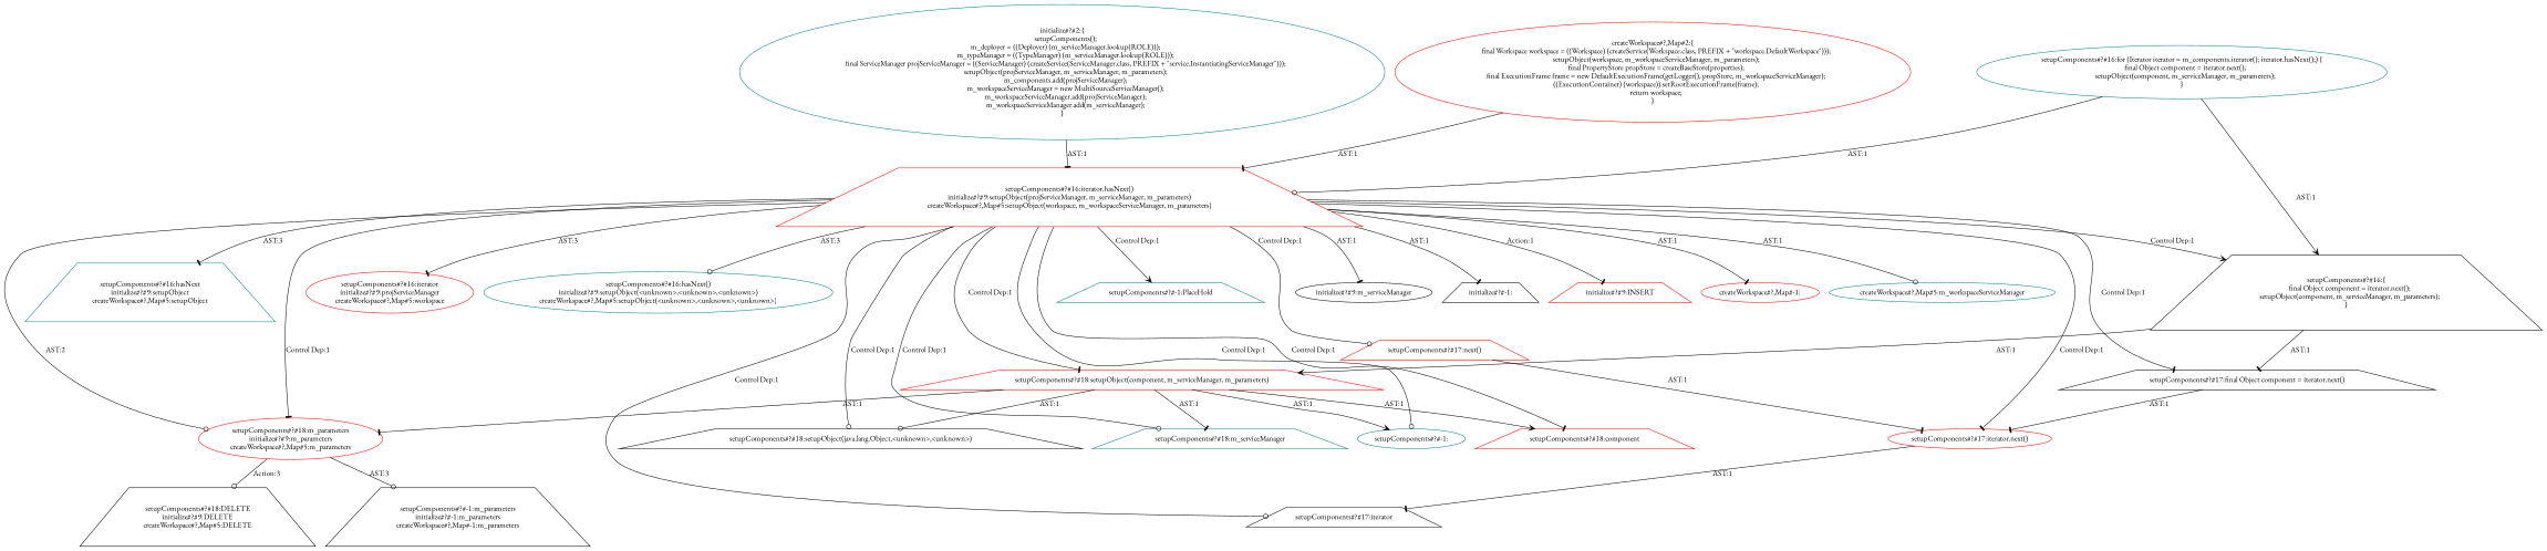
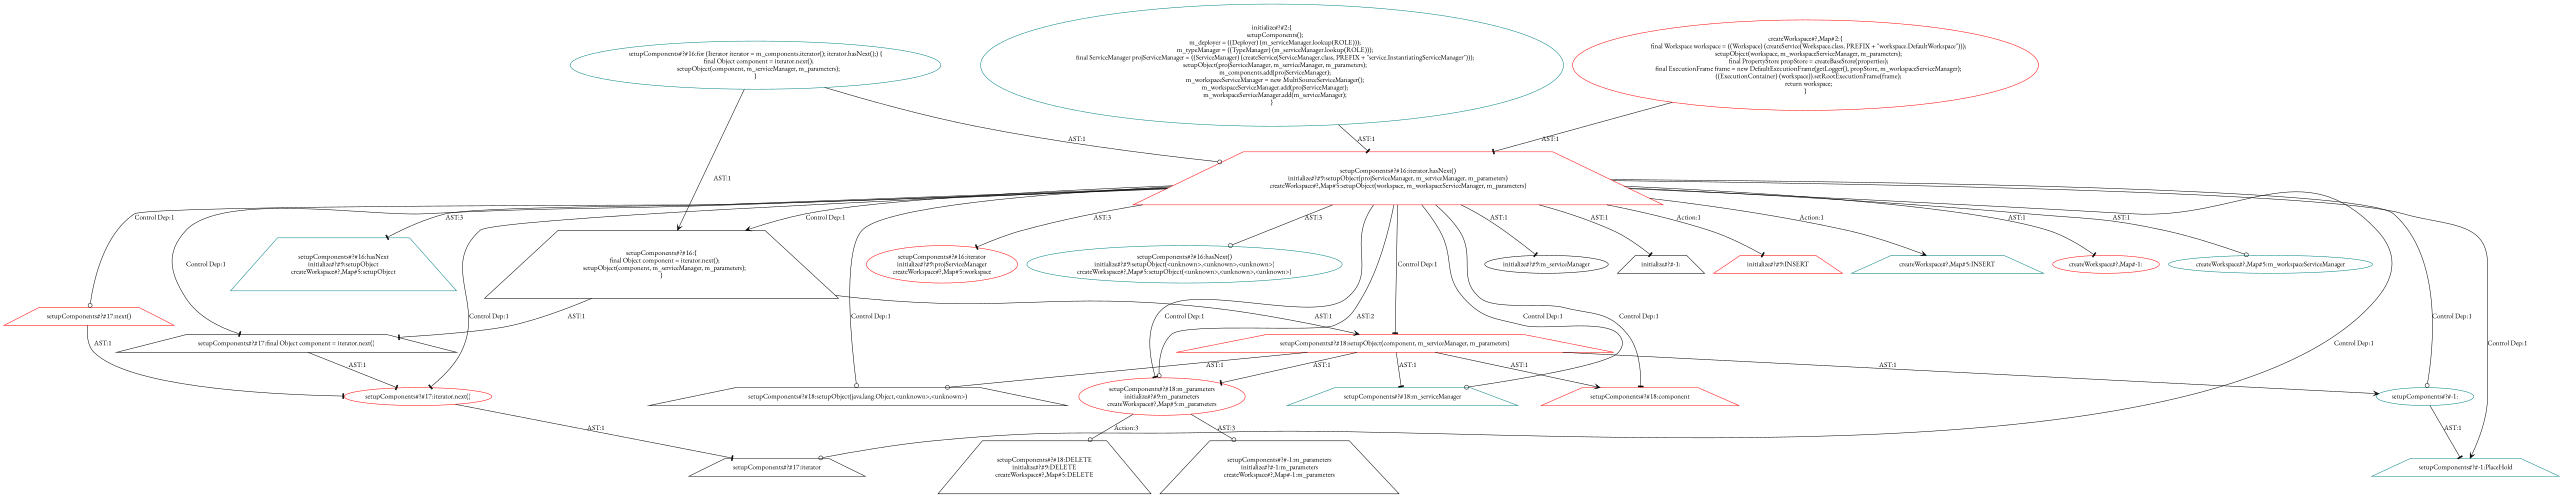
  digraph {
    fontname="EB Garamond"
    node [color=red fontname="EB Garamond" shape=trapezium]
    edge [arrowhead=tee fontname="EB Garamond"]
    n1 [color=black label="setupComponents#?#18:DELETE\ninitialize#?#9:DELETE\ncreateWorkspace#?,Map#5:DELETE"]
    n2 [label="setupComponents#?#18:m_parameters\ninitialize#?#9:m_parameters\ncreateWorkspace#?,Map#5:m_parameters" shape=ellipse]
    n3 [color=black label="setupComponents#?#-1:m_parameters\ninitialize#?#-1:m_parameters\ncreateWorkspace#?,Map#-1:m_parameters"]
    n4 [label="setupComponents#?#16:iterator.hasNext()\ninitialize#?#9:setupObject(projServiceManager, m_serviceManager, m_parameters)\ncreateWorkspace#?,Map#5:setupObject(workspace, m_workspaceServiceManager, m_parameters)"]
    n5 [color=teal label="setupComponents#?#16:hasNext\ninitialize#?#9:setupObject\ncreateWorkspace#?,Map#5:setupObject"]
    n6 [label="setupComponents#?#16:iterator\ninitialize#?#9:projServiceManager\ncreateWorkspace#?,Map#5:workspace" shape=ellipse]
    n7 [color=teal label="setupComponents#?#16:hasNext()\ninitialize#?#9:setupObject(<unknown>,<unknown>,<unknown>)\ncreateWorkspace#?,Map#5:setupObject(<unknown>,<unknown>,<unknown>)" shape=ellipse]
    n8 [color=black label="setupComponents#?#16:\{\n    final Object component = iterator.next();\n    setupObject(component, m_serviceManager, m_parameters);\n\}"]
    n9 [color=black label="setupComponents#?#17:final Object component = iterator.next()"]
    n10 [label="setupComponents#?#17:iterator.next()" shape=ellipse]
    n11 [label="setupComponents#?#17:next()"]
    n12 [color=black label="setupComponents#?#17:iterator"]
    n13 [label="setupComponents#?#18:setupObject(component, m_serviceManager, m_parameters)"]
    n14 [color=black label="setupComponents#?#18:setupObject(java.lang.Object,<unknown>,<unknown>)"]
    n15 [color=teal label="setupComponents#?#-1:" shape=ellipse]
    n16 [color=teal label="setupComponents#?#-1:PlaceHold"]
    n17 [label="setupComponents#?#18:component"]
    n18 [color=teal label="setupComponents#?#18:m_serviceManager"]
    n19 [color=black label="initialize#?#9:m_serviceManager" shape=ellipse]
    n20 [color=black label="initialize#?#-1:"]
    n21 [label="initialize#?#9:INSERT"]
+   n22 [color=teal label="createWorkspace#?,Map#5:INSERT"]
    n23 [label="createWorkspace#?,Map#-1:" shape=ellipse]
    n24 [color=teal label="createWorkspace#?,Map#5:m_workspaceServiceManager" shape=ellipse]
    n25 [color=teal label="setupComponents#?#16:for (Iterator iterator = m_components.iterator(); iterator.hasNext();) \{\n    final Object component = iterator.next();\n    setupObject(component, m_serviceManager, m_parameters);\n\}" shape=ellipse]
    n26 [color=teal label="initialize#?#2:\{\n    setupComponents();\n    m_deployer = ((Deployer) (m_serviceManager.lookup(ROLE)));\n    m_typeManager = ((TypeManager) (m_serviceManager.lookup(ROLE)));\n    final ServiceManager projServiceManager = ((ServiceManager) (createService(ServiceManager.class, PREFIX + \"service.InstantiatingServiceManager\")));\n    setupObject(projServiceManager, m_serviceManager, m_parameters);\n    m_components.add(projServiceManager);\n    m_workspaceServiceManager = new MultiSourceServiceManager();\n    m_workspaceServiceManager.add(projServiceManager);\n    m_workspaceServiceManager.add(m_serviceManager);\n\}" shape=ellipse]
    n27 [label="createWorkspace#?,Map#2:\{\n    final Workspace workspace = ((Workspace) (createService(Workspace.class, PREFIX + \"workspace.DefaultWorkspace\")));\n    setupObject(workspace, m_workspaceServiceManager, m_parameters);\n    final PropertyStore propStore = createBaseStore(properties);\n    final ExecutionFrame frame = new DefaultExecutionFrame(getLogger(), propStore, m_workspaceServiceManager);\n    ((ExecutionContainer) (workspace)).setRootExecutionFrame(frame);\n    return workspace;\n\}" shape=ellipse]
    n2 -> n1 [arrowhead=odot label="Action:3"]
    n2 -> n3 [arrowhead=odot label="AST:3"]
    n4 -> n2 [label="Control Dep:1"]
    n4 -> n2 [arrowhead=odot label="AST:2"]
    n4 -> n5 [label="AST:3"]
    n4 -> n6 [label="AST:3"]
    n4 -> n7 [arrowhead=odot label="AST:3"]
    n4 -> n8 [arrowhead=vee label="Control Dep:1"]
    n4 -> n9 [label="Control Dep:1"]
    n4 -> n10 [label="Control Dep:1"]
    n4 -> n11 [arrowhead=odot label="Control Dep:1"]
    n4 -> n12 [arrowhead=odot label="Control Dep:1"]
    n4 -> n13 [label="Control Dep:1"]
    n4 -> n14 [arrowhead=odot label="Control Dep:1"]
    n4 -> n15 [arrowhead=odot label="Control Dep:1"]
    n4 -> n16 [arrowhead=vee label="Control Dep:1"]
    n4 -> n17 [label="Control Dep:1"]
    n4 -> n18 [arrowhead=odot label="Control Dep:1"]
    n4 -> n19 [label="AST:1"]
    n4 -> n20 [label="AST:1"]
    n4 -> n21 [label="Action:1"]
+   n4 -> n22 [arrowhead=vee label="Action:1"]
    n4 -> n23 [label="AST:1"]
    n4 -> n24 [arrowhead=odot label="AST:1"]
    n8 -> n9 [label="AST:1"]
    n8 -> n13 [arrowhead=vee label="AST:1"]
    n9 -> n10 [label="AST:1"]
    n10 -> n12 [label="AST:1"]
    n11 -> n10 [label="AST:1"]
    n13 -> n2 [label="AST:1"]
    n13 -> n14 [arrowhead=odot label="AST:1"]
    n13 -> n15 [arrowhead=vee label="AST:1"]
    n13 -> n17 [arrowhead=vee label="AST:1"]
    n13 -> n18 [label="AST:1"]
+   n15 -> n16 [label="AST:1"]
    n25 -> n4 [arrowhead=odot label="AST:1"]
    n25 -> n8 [arrowhead=vee label="AST:1"]
    n26 -> n4 [label="AST:1"]
    n27 -> n4 [label="AST:1"]
  }
